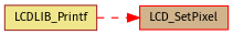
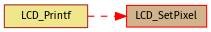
  digraph {
    rankdir=LR
    fontname="Fira Sans"
    node [fontname="Fira Sans" fontsize=10 shape=record style=filled]
-   n1 [color=brown fillcolor=khaki fontcolor=black height=0.2 label=LCDLIB_Printf width=0.4]
+   n1 [color=brown fillcolor=khaki fontcolor=black height=0.2 label=LCD_Printf width=0.4]
    n2 [color=red fillcolor=tan height=0.2 label=LCD_SetPixel width=0.4]
    n1 -> n2 [color=red fontname="Fira Sans" fontsize=10 labelfontname=Helvetica labelfontsize=10 style=dashed]
  }
